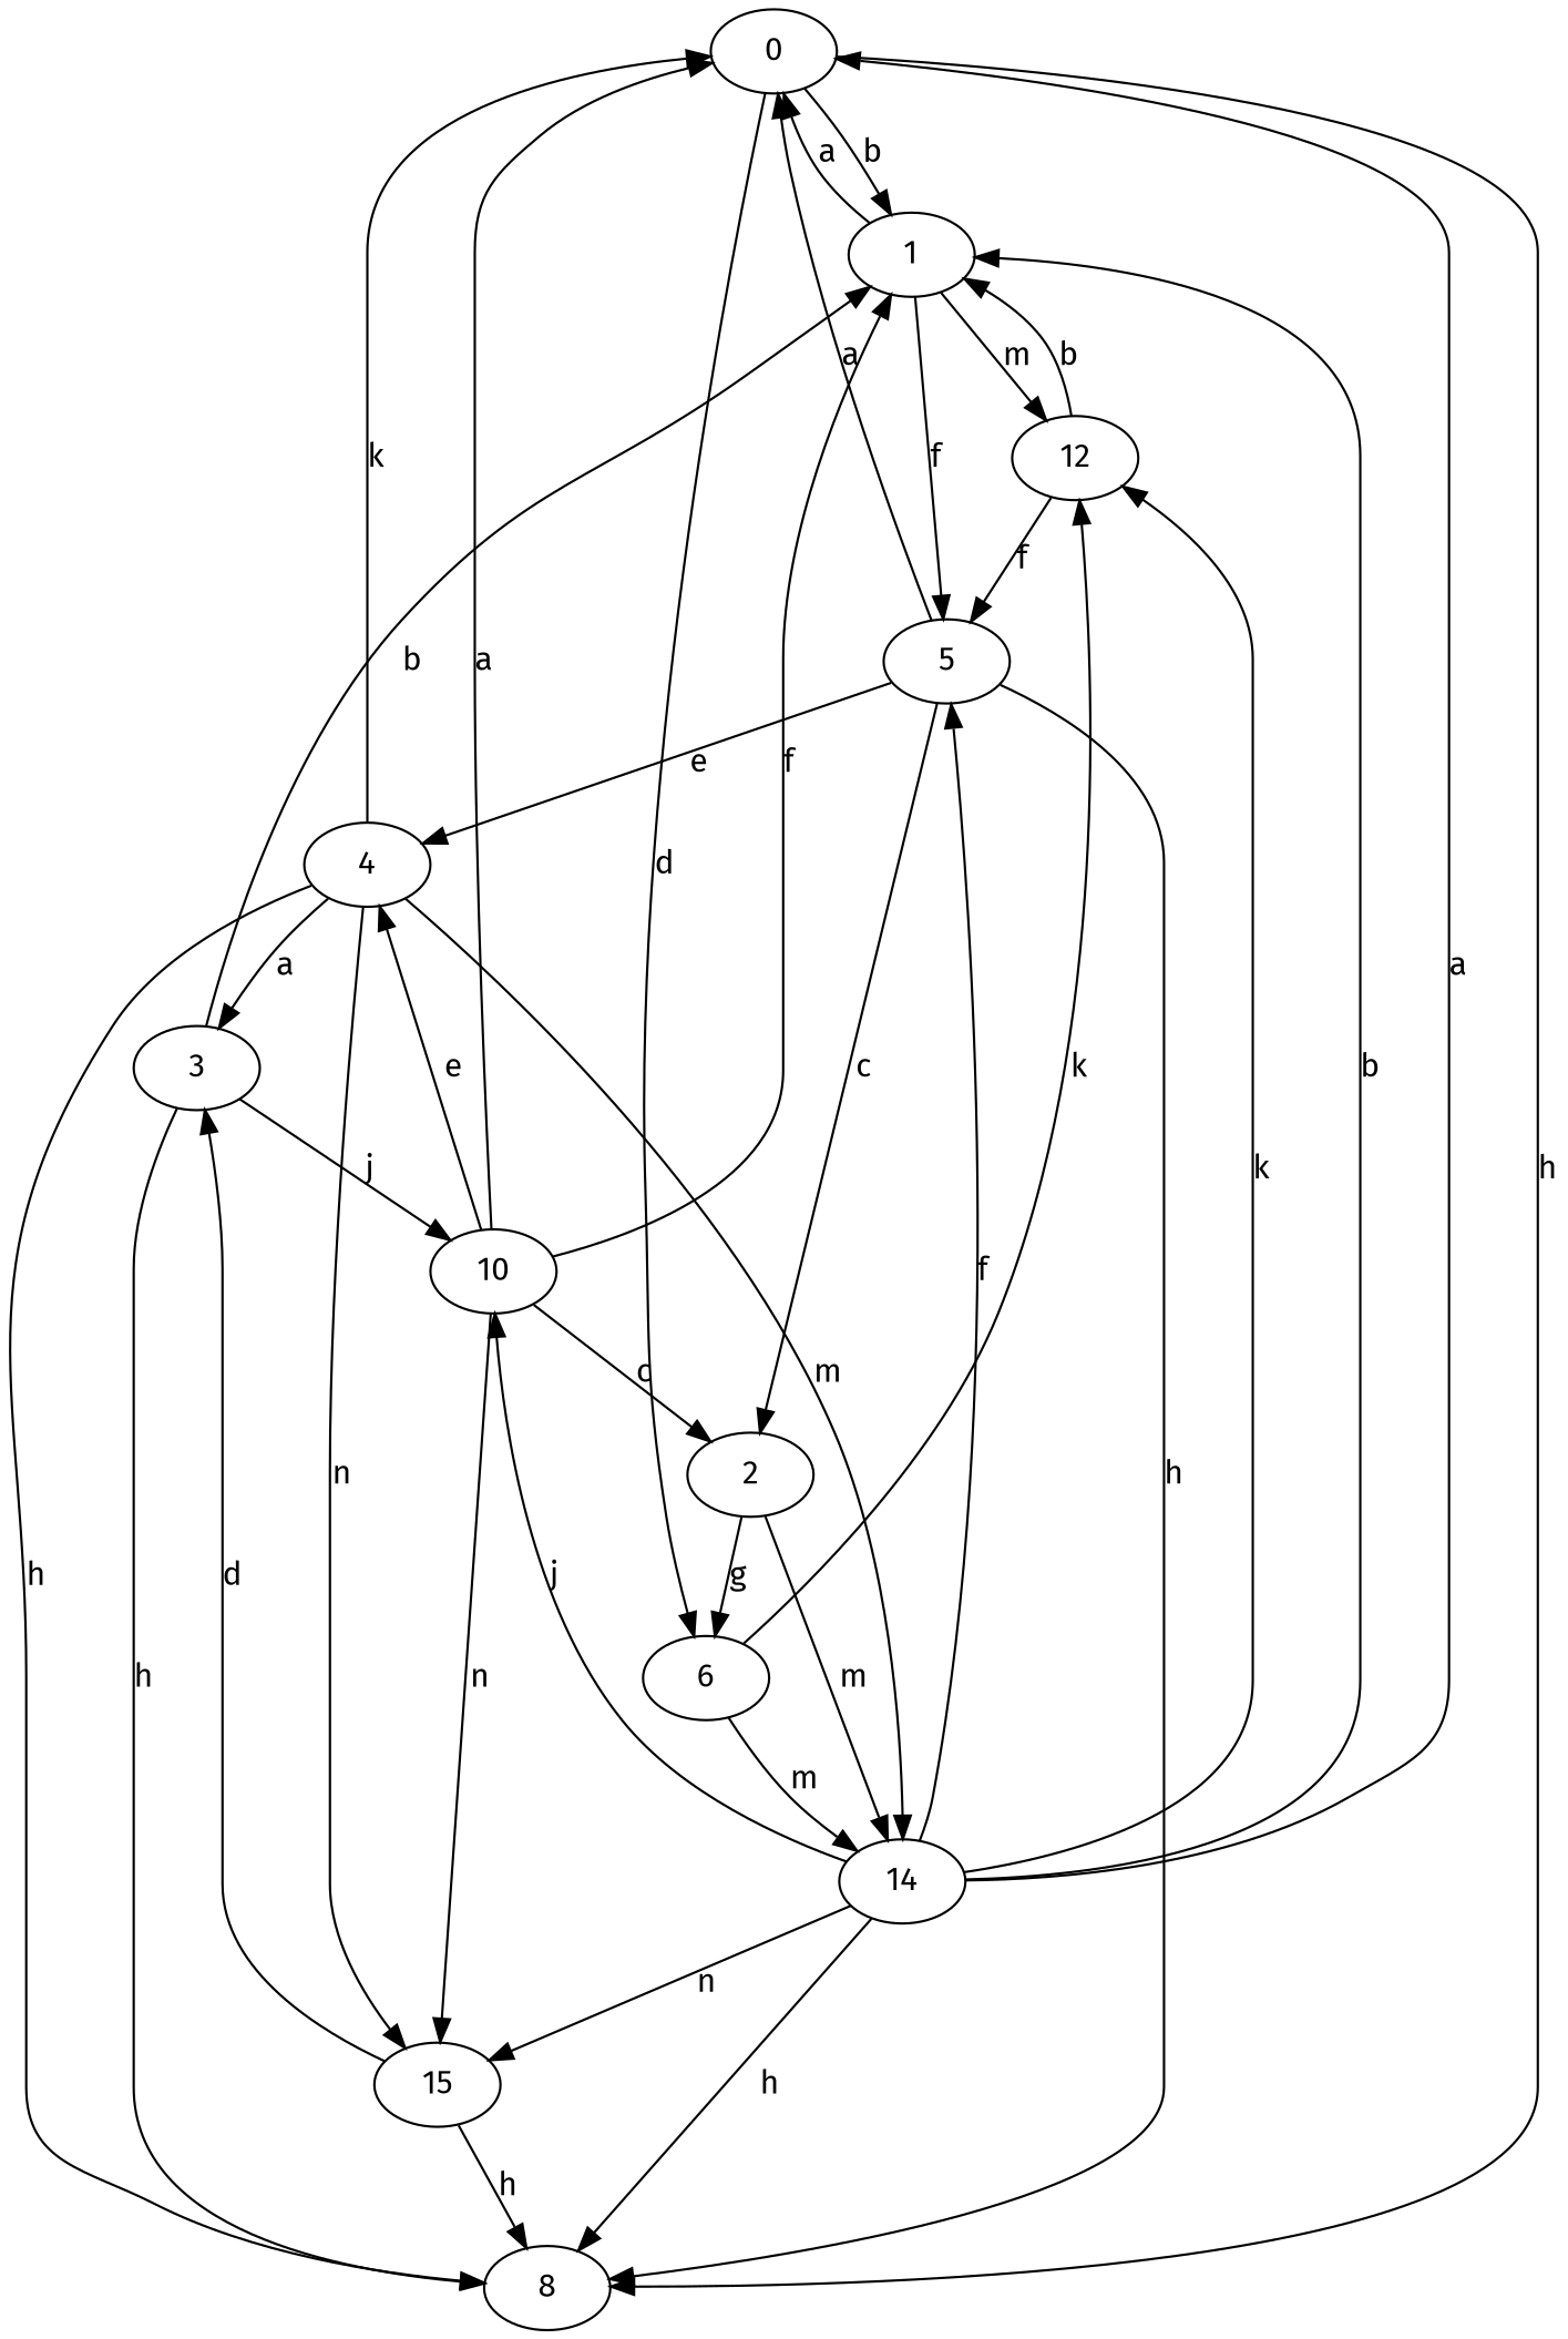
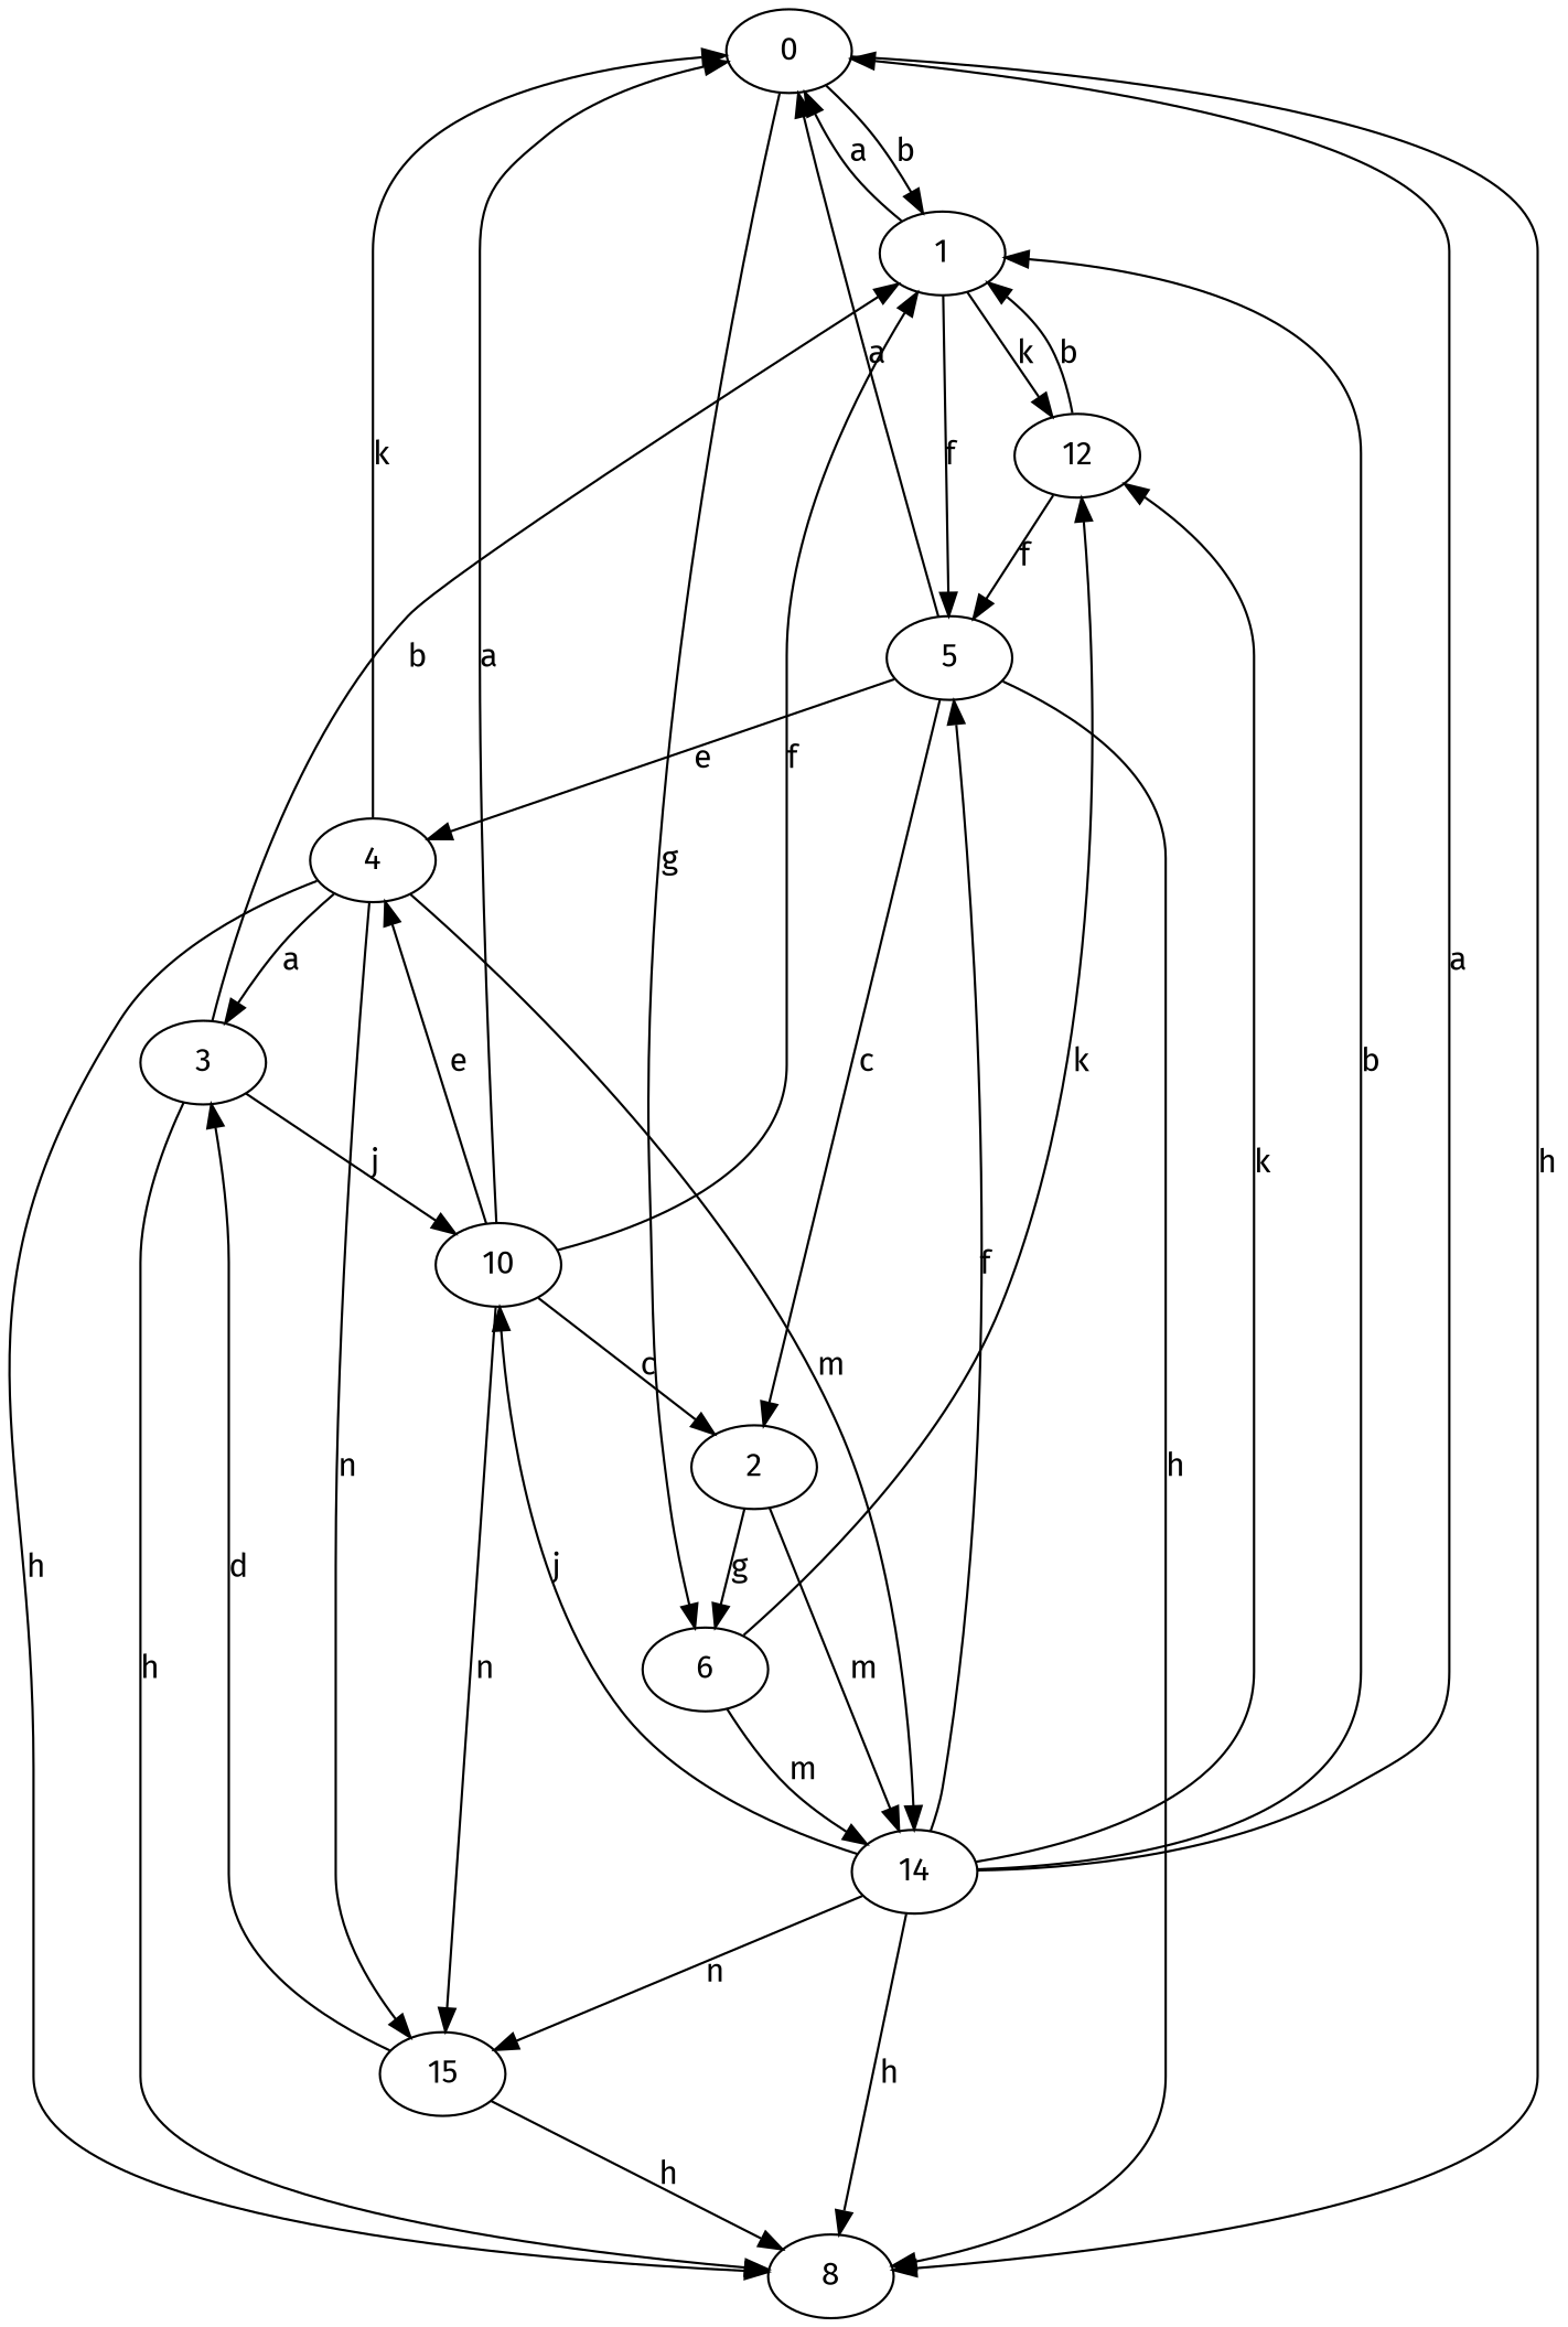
  strict digraph {
    fontname="Fira Sans"
    node [fontname="Fira Sans"]
    edge [fontname="Fira Sans"]
    0
    1
    6
    n4 [label=8]
    5
    12
    14
    2
    4
    10
    15
    3
    0 -> 1 [label=b]
-   0 -> 6 [label=d]
+   0 -> 6 [label=g]
    0 -> n4 [label=h]
    1 -> 0 [label=a]
    1 -> 5 [label=f]
-   1 -> 12 [label=m]
+   1 -> 12 [label=k]
    6 -> 12 [label=k]
    6 -> 14 [label=m]
    5 -> 0 [label=a]
    5 -> n4 [label=h]
    5 -> 2 [label=c]
    5 -> 4 [label=e]
    12 -> 1 [label=b]
    12 -> 5 [label=f]
    14 -> 0 [label=a]
    14 -> 1 [label=b]
    14 -> n4 [label=h]
    14 -> 5 [label=f]
    14 -> 12 [label=k]
    14 -> 10 [label=j]
    14 -> 15 [label=n]
    2 -> 6 [label=g]
    2 -> 14 [label=m]
    4 -> 0 [label=k]
    4 -> n4 [label=h]
    4 -> 14 [label=m]
    4 -> 15 [label=n]
    4 -> 3 [label=a]
    10 -> 0 [label=a]
    10 -> 1 [label=f]
    10 -> 2 [label=c]
    10 -> 4 [label=e]
    10 -> 15 [label=n]
    15 -> n4 [label=h]
    15 -> 3 [label=d]
    3 -> 1 [label=b]
    3 -> n4 [label=h]
    3 -> 10 [label=j]
  }
